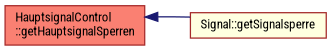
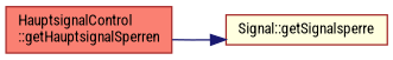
  digraph {
    rankdir=LR
    fontname="Roboto Condensed"
    node [color=brown fontname="Roboto Condensed" fontsize=10 shape=record style=filled]
    n1 [fillcolor=salmon fontcolor=black height=0.2 label="HauptsignalControl\l::getHauptsignalSperren" width=0.4]
    n2 [fillcolor=lightyellow height=0.2 label="Signal::getSignalsperre" width=0.4]
-   n2 -> n1 [color=midnightblue fontname="Roboto Condensed" fontsize=10 labelfontname=Helvetica labelfontsize=10 style=solid arrowhead=normal]
+   n1 -> n2 [color=midnightblue fontname="Roboto Condensed" fontsize=10 labelfontname=Helvetica labelfontsize=10 style=solid arrowhead=normal]
  }
